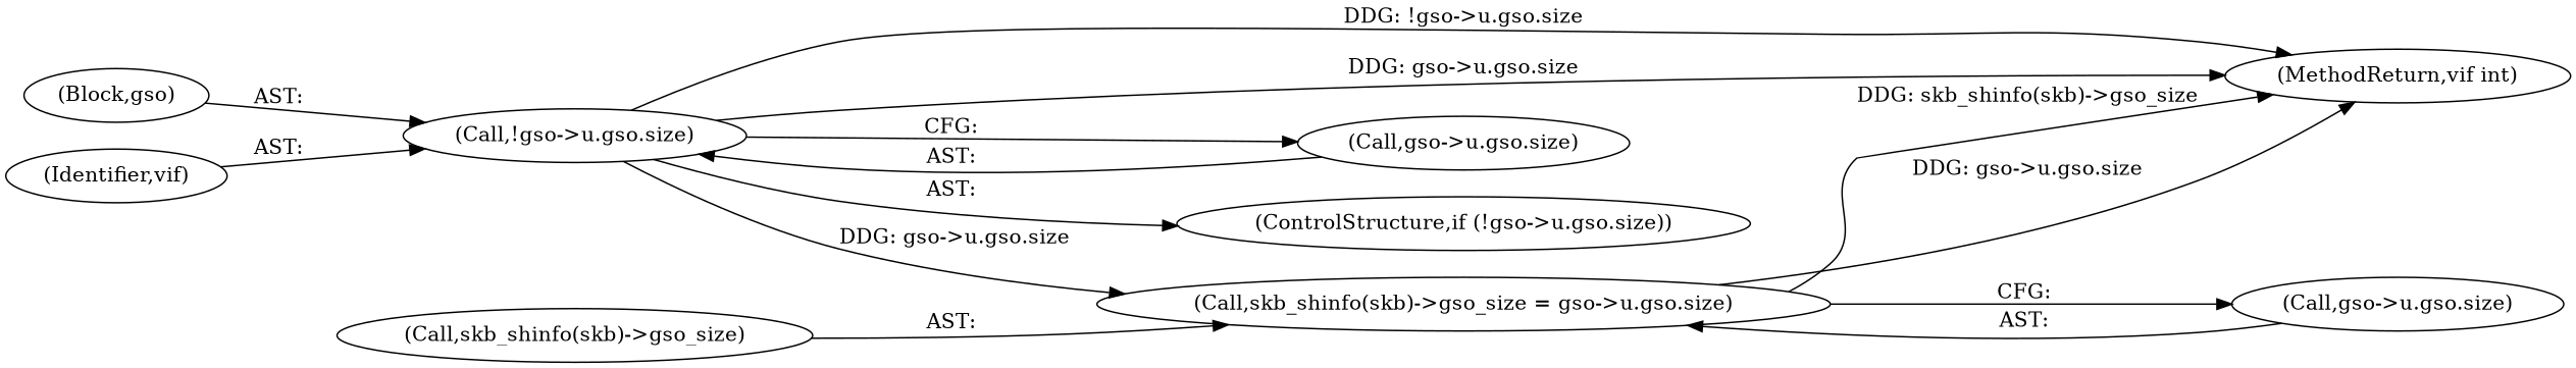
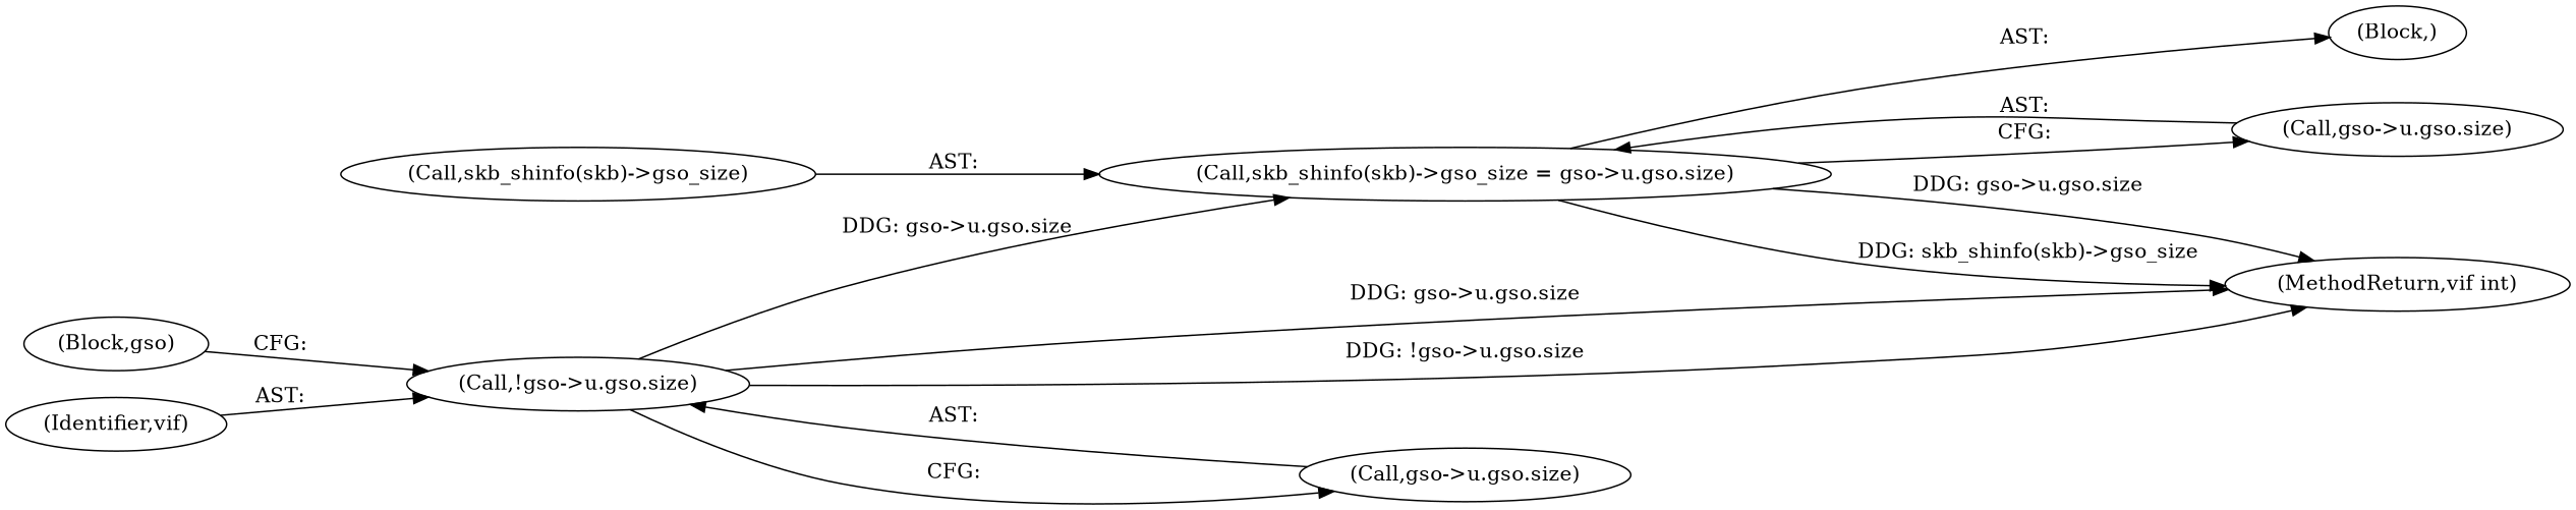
  digraph {
    rankdir=LR
    n1 [label="(Call,!gso->u.gso.size)"]
    n2 [label="(Call,skb_shinfo(skb)->gso_size = gso->u.gso.size)"]
    n3 [label="(Call,gso->u.gso.size)"]
-   n4 [label="(ControlStructure,if (!gso->u.gso.size))"]
    n5 [label="(MethodReturn,vif int)"]
+   n6 [label="(Block,)"]
    n7 [label="(Call,gso->u.gso.size)"]
    n8 [label="(Block,gso)"]
    n9 [label="(Identifier,vif)"]
    n10 [label="(Call,skb_shinfo(skb)->gso_size)"]
    n1 -> n2 [label="DDG: gso->u.gso.size"]
    n1 -> n3 [label="CFG: "]
-   n1 -> n4 [label="AST: "]
    n1 -> n5 [label="DDG: !gso->u.gso.size"]
    n1 -> n5 [label="DDG: gso->u.gso.size"]
    n2 -> n5 [label="DDG: gso->u.gso.size"]
    n2 -> n5 [label="DDG: skb_shinfo(skb)->gso_size"]
+   n2 -> n6 [label="AST: "]
    n2 -> n7 [label="CFG: "]
    n3 -> n1 [label="AST: "]
    n7 -> n2 [label="AST: "]
-   n8 -> n1 [label="AST: "]
+   n8 -> n1 [label="CFG: "]
    n9 -> n1 [label="AST: "]
    n10 -> n2 [label="AST: "]
  }
